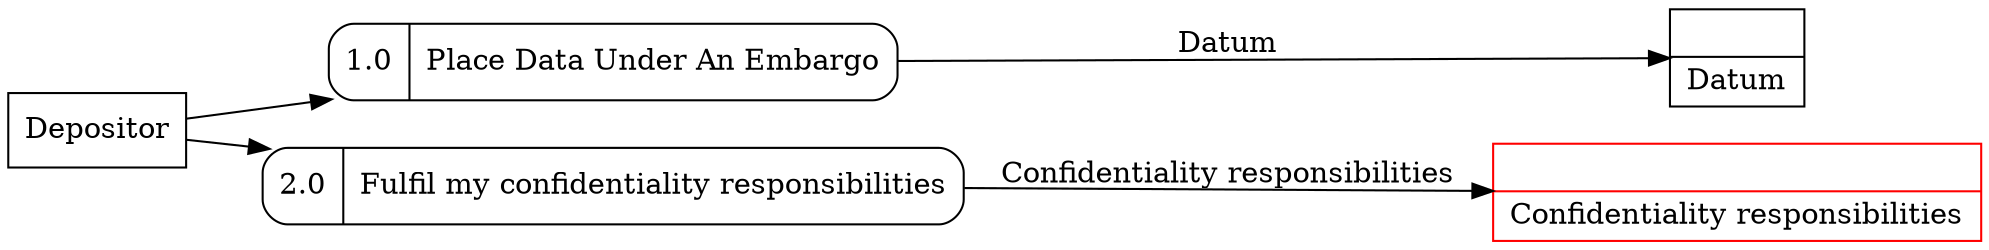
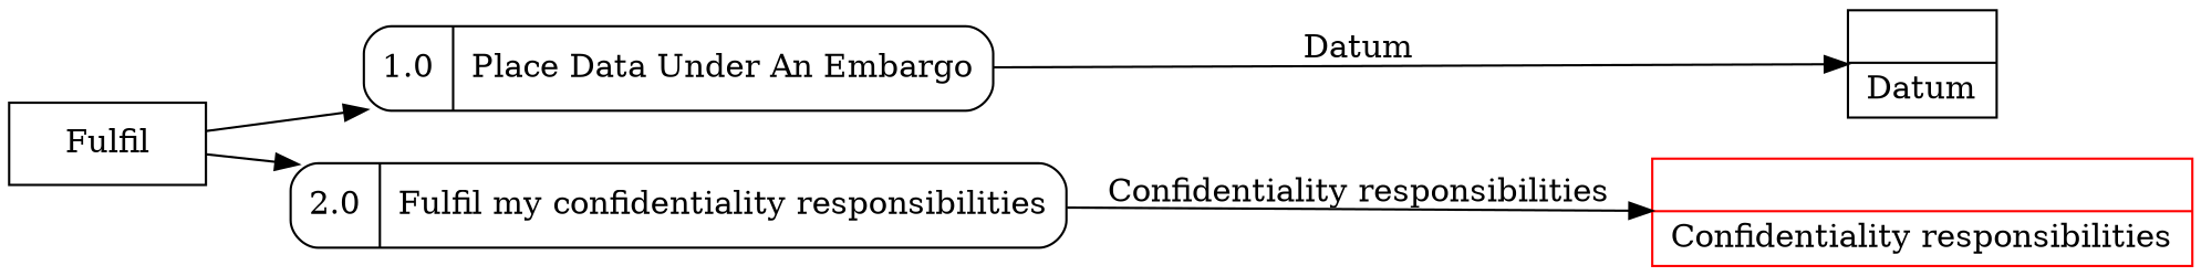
  digraph {
    rankdir=LR
    node [shape=record]
    n1 [label="<f0>  |<f1> Datum "]
-   n2 [label=Depositor shape=box]
+   n2 [label=Fulfil shape=box]
    n3 [label="{<f0> 1.0|<f1> Place Data Under An Embargo }" shape=Mrecord]
    n4 [label="{<f0> 2.0|<f1> Fulfil my confidentiality responsibilities }" shape=Mrecord]
    n5 [color=red label="<f0>  |<f1> Confidentiality responsibilities "]
    n2 -> n3
    n2 -> n4
    n3 -> n1 [label=Datum]
    n4 -> n5 [label="Confidentiality responsibilities"]
  }
